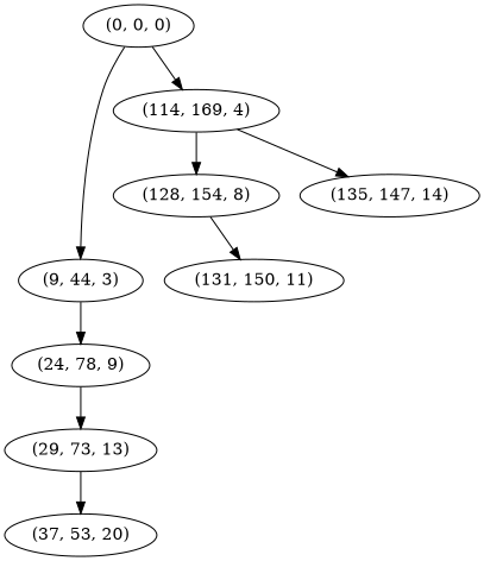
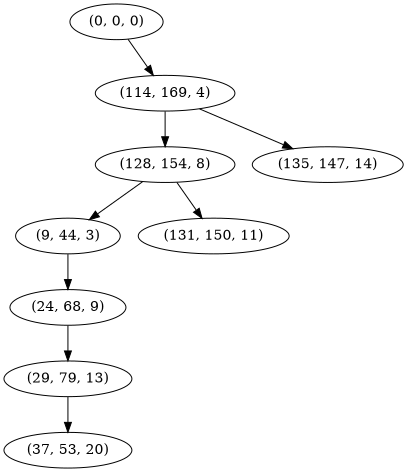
  digraph {
    n1 [label="(9, 44, 3)"]
    "(0, 0, 0)"
    "(114, 169, 4)"
-   "(24, 78, 9)"
+   "(24, 78, 9)" [label="(24, 68, 9)"]
    n5 [label="(128, 154, 8)"]
    "(135, 147, 14)"
-   "(29, 73, 13)"
+   "(29, 73, 13)" [label="(29, 79, 13)"]
    "(37, 53, 20)"
    "(131, 150, 11)"
    n1 -> "(24, 78, 9)"
-   "(0, 0, 0)" -> n1
+   n5 -> n1
    "(0, 0, 0)" -> "(114, 169, 4)"
    "(114, 169, 4)" -> n5
    "(114, 169, 4)" -> "(135, 147, 14)"
    "(24, 78, 9)" -> "(29, 73, 13)"
    n5 -> "(131, 150, 11)"
    "(29, 73, 13)" -> "(37, 53, 20)"
  }
